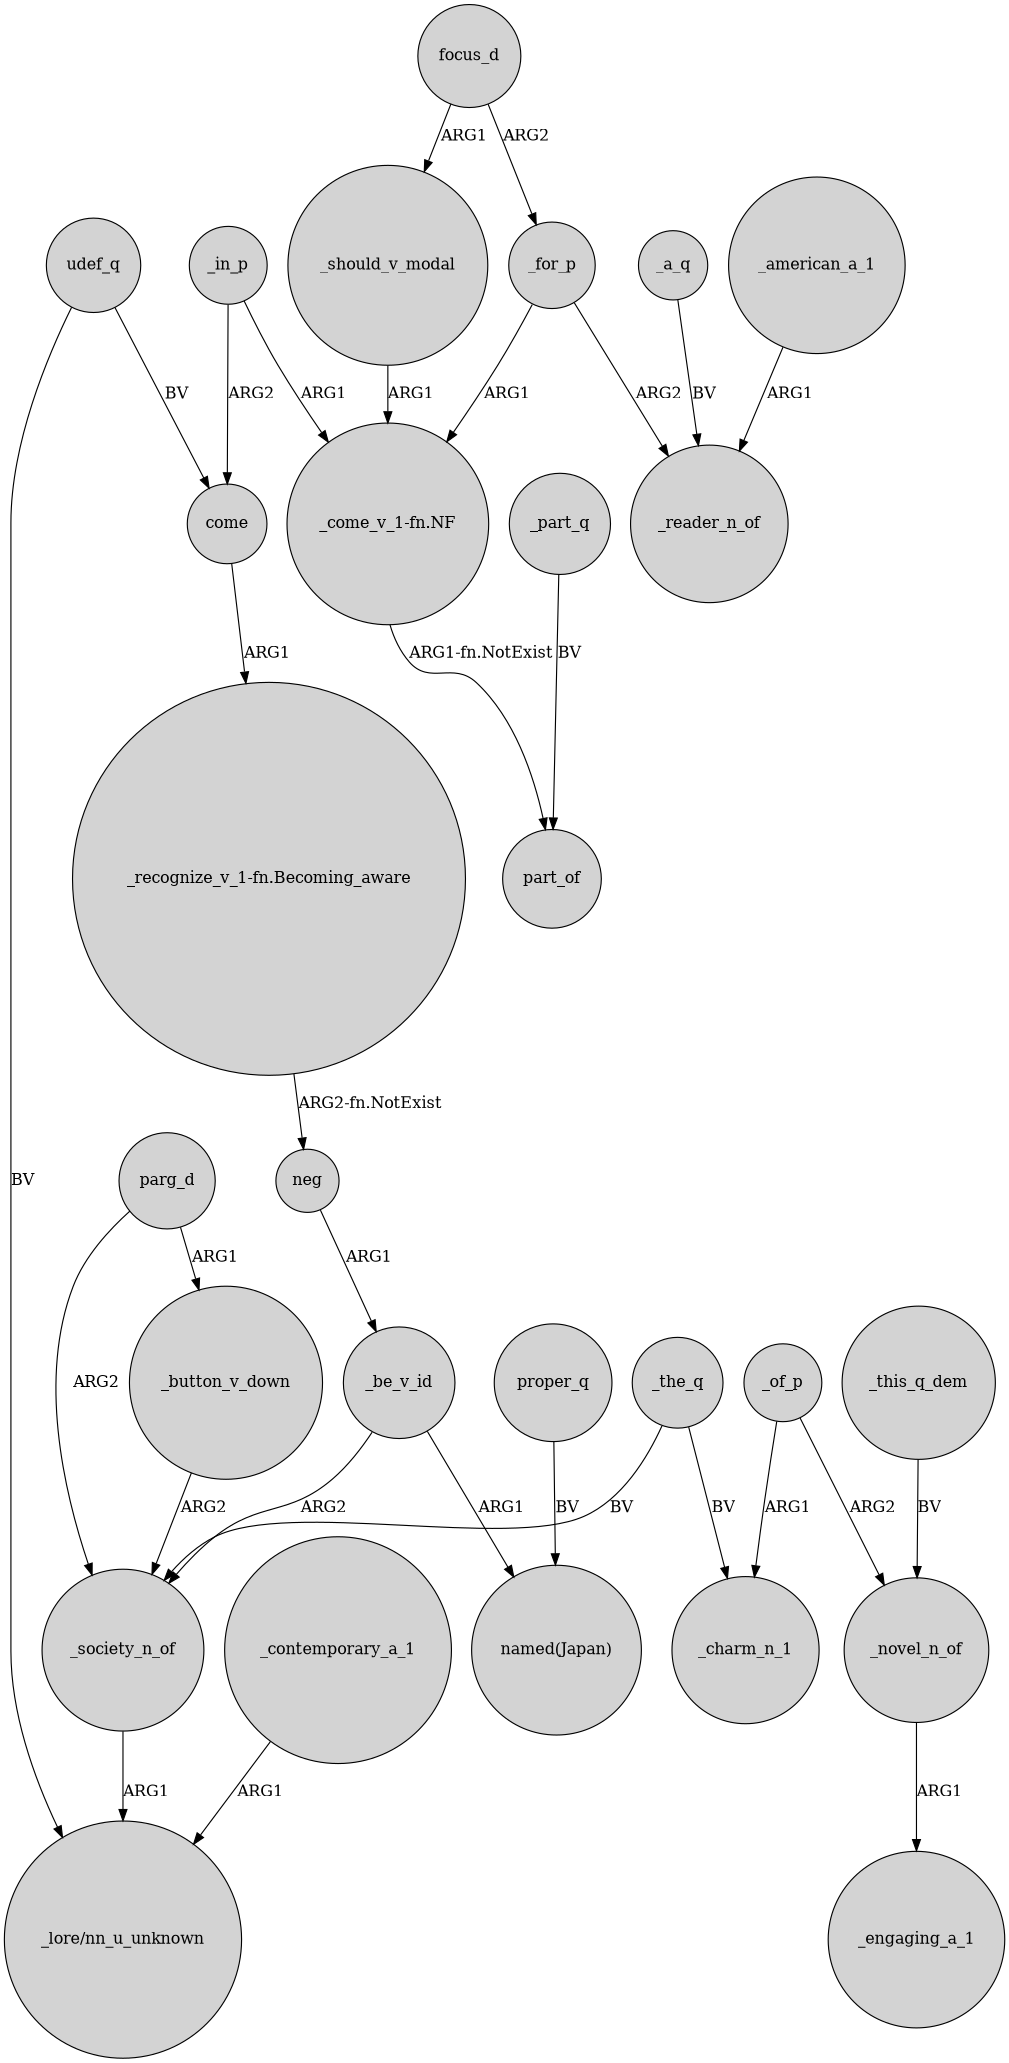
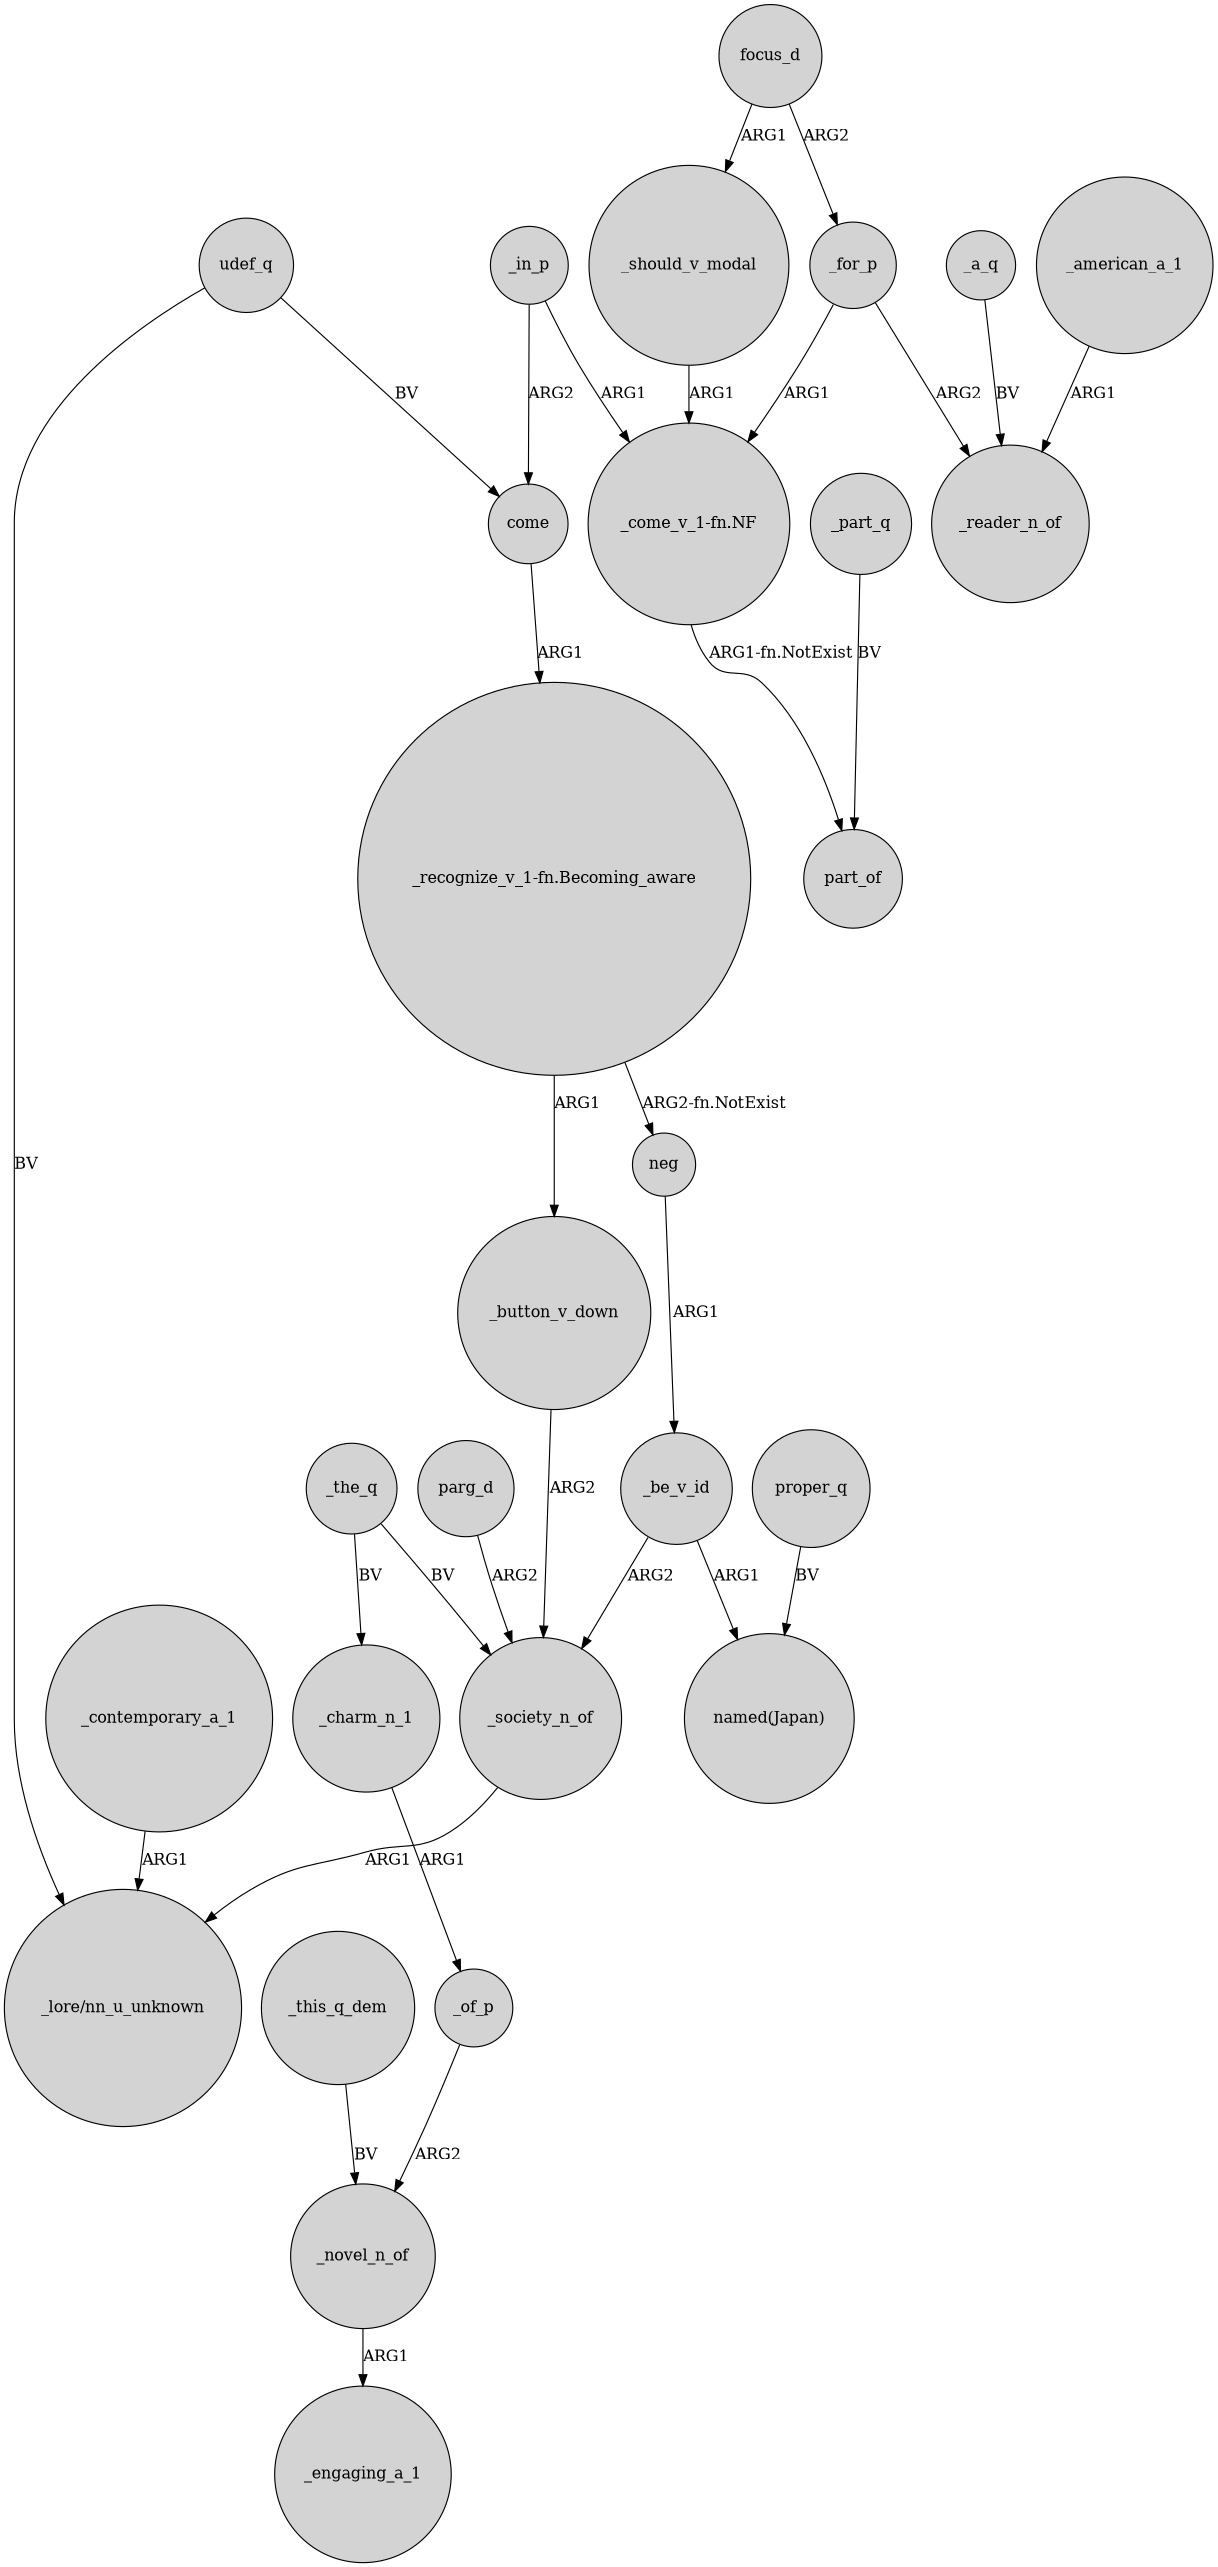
  digraph {
    node [shape=circle style=filled]
    parg_d
    _society_n_of
    _button_v_down
    "_lore/nn_u_unknown"
    _a_q
    _reader_n_of
    _american_a_1
    _this_q_dem
    _novel_n_of
    _engaging_a_1
    _for_p
    "_come_v_1-fn.NF"
    part_of
    _be_v_id
    "named(Japan)"
    proper_q
    focus_d
    _should_v_modal
    _part_q
    _the_q
    _charm_n_1
    "_recognize_v_1-fn.Becoming_aware"
    neg
    udef_q
    n25 [label=come]
    _in_p
    _contemporary_a_1
    _of_p
    parg_d -> _society_n_of [label=ARG2]
-   parg_d -> _button_v_down [label=ARG1]
+   "_recognize_v_1-fn.Becoming_aware" -> _button_v_down [label=ARG1]
    _society_n_of -> "_lore/nn_u_unknown" [label=ARG1]
    _button_v_down -> _society_n_of [label=ARG2]
    _a_q -> _reader_n_of [label=BV]
    _american_a_1 -> _reader_n_of [label=ARG1]
    _this_q_dem -> _novel_n_of [label=BV]
    _novel_n_of -> _engaging_a_1 [label=ARG1]
    _for_p -> _reader_n_of [label=ARG2]
    _for_p -> "_come_v_1-fn.NF" [label=ARG1]
    "_come_v_1-fn.NF" -> part_of [label="ARG1-fn.NotExist"]
    _be_v_id -> _society_n_of [label=ARG2]
    _be_v_id -> "named(Japan)" [label=ARG1]
    proper_q -> "named(Japan)" [label=BV]
    focus_d -> _for_p [label=ARG2]
    focus_d -> _should_v_modal [label=ARG1]
    _should_v_modal -> "_come_v_1-fn.NF" [label=ARG1]
    _part_q -> part_of [label=BV]
    _the_q -> _society_n_of [label=BV]
    _the_q -> _charm_n_1 [label=BV]
    "_recognize_v_1-fn.Becoming_aware" -> neg [label="ARG2-fn.NotExist"]
    neg -> _be_v_id [label=ARG1]
    udef_q -> "_lore/nn_u_unknown" [label=BV]
    udef_q -> n25 [label=BV]
    n25 -> "_recognize_v_1-fn.Becoming_aware" [label=ARG1]
    _in_p -> "_come_v_1-fn.NF" [label=ARG1]
    _in_p -> n25 [label=ARG2]
    _contemporary_a_1 -> "_lore/nn_u_unknown" [label=ARG1]
    _of_p -> _novel_n_of [label=ARG2]
-   _of_p -> _charm_n_1 [label=ARG1]
+   _charm_n_1 -> _of_p [label=ARG1]
  }
